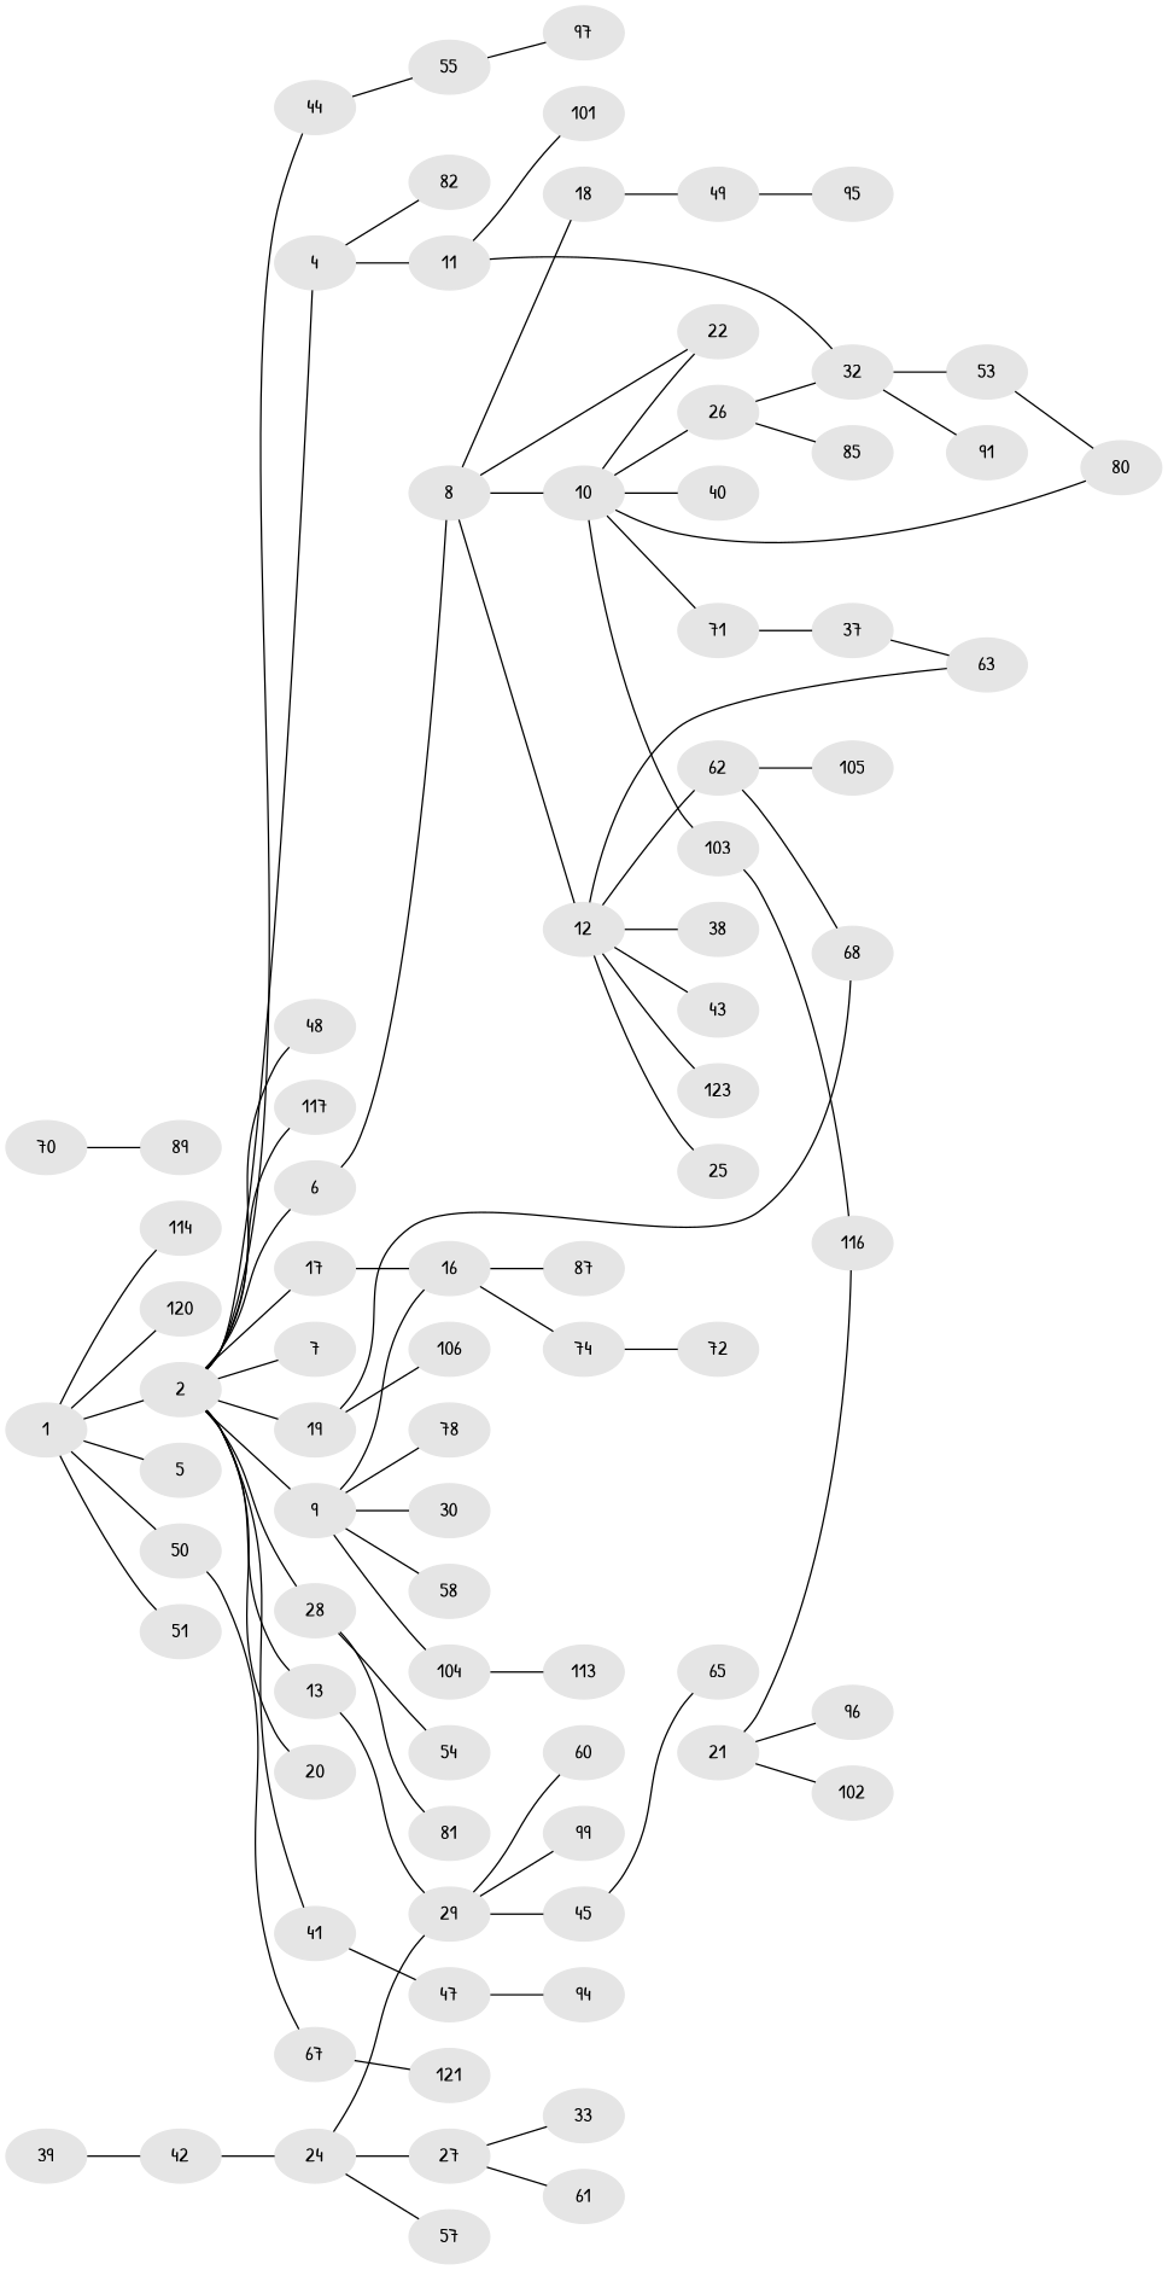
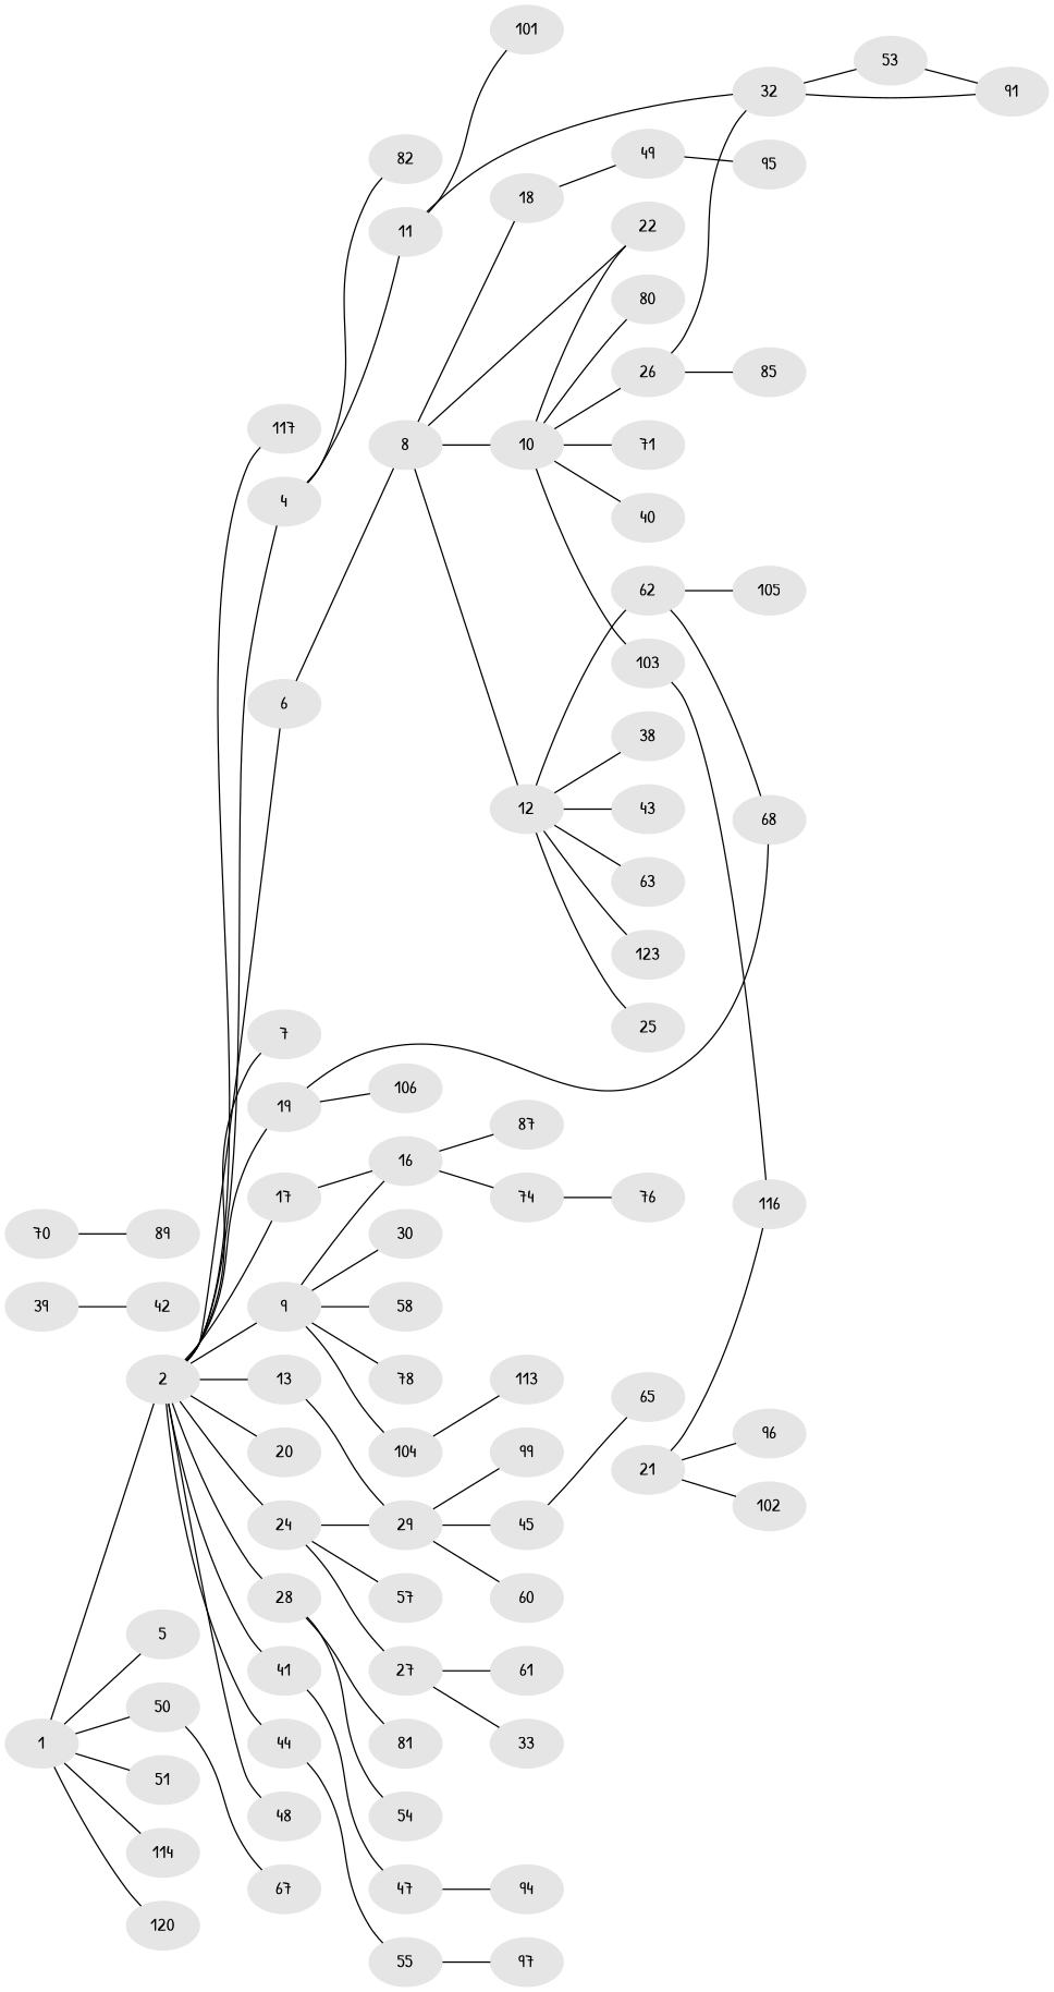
  graph {
    fontname="Patrick Hand"
    rankdir=LR
    node [color=gray90 fontname="Patrick Hand" style=filled]
    edge [fontname="Patrick Hand"]
    1 [super="+46"]
    2 [super="+3"]
    5 [super="+14"]
    50
    51
    114
    120
    4
    6
    7
    9 [super="+56"]
    13 [super="+69"]
    17
    19 [super="+23"]
    20 [super="+108"]
    24
    28
    41 [super="+59"]
    44 [super="+72"]
    48
    117
    67 [super="+71"]
    11 [super="+15"]
    82 [super="+86"]
    8 [super="+100"]
    16 [super="+34"]
    30
    58
    78
    104
    29 [super="+90"]
    74
    87
    68 [super="+109"]
    106 [super="+115"]
    27
    57
    54 [super="+88"]
    81 [super="+110"]
    42 [super="+93"]
    39
    47 [super="+79"]
    55 [super="+92"]
    32 [super="+64"]
    101
    10 [super="+73"]
    12 [super="+77"]
    18
    22
    26 [super="+35"]
    n51 [label=71 super="+36"]
    40 [super="+112"]
    80 [super="+83"]
    103 [super="+118"]
    25
    38
    43
    62
    63
    123
    49 [super="+84"]
    113
    85
-   37
    116
    21 [super="+107"]
    96
    102
    53
    91
    105
    45
    60
    99 [super="+111"]
-   76 [label=72]
+   76
    95
    33 [super="+122"]
    61
    65 [super="+66"]
    94 [super="+119"]
    97
-   121
    70
    89
    1 -- 2
    1 -- 5
    1 -- 50
    1 -- 51
    1 -- 114
    1 -- 120
    2 -- 4
    2 -- 6
    2 -- 7
    2 -- 9
    2 -- 13
    2 -- 17
    2 -- 19
    2 -- 20
-   42 -- 24
+   2 -- 24
    2 -- 28
    2 -- 41
    2 -- 44
    2 -- 48
    2 -- 117
    50 -- 67
    4 -- 11
    4 -- 82
    6 -- 8
    9 -- 16
    9 -- 30
    9 -- 58
    9 -- 78
    9 -- 104
    13 -- 29
    17 -- 16
    19 -- 68
    19 -- 106
    24 -- 29
    24 -- 27
    24 -- 57
    28 -- 54
    28 -- 81
    41 -- 47
    44 -- 55
-   67 -- 121
    11 -- 32
    11 -- 101
    8 -- 10
    8 -- 12
    8 -- 18
    8 -- 22
    16 -- 74
    16 -- 87
    104 -- 113
    29 -- 45
    29 -- 60
    29 -- 99
    74 -- 76
    27 -- 33
    27 -- 61
    39 -- 42
    47 -- 94
    55 -- 97
    32 -- 53
    32 -- 91
    10 -- 22
    10 -- 26
    10 -- n51
    10 -- 40 [weight=2]
    10 -- 80
    10 -- 103
    12 -- 25
    12 -- 38
    12 -- 43
    12 -- 62
    12 -- 63
    12 -- 123
    18 -- 49
    26 -- 32
    26 -- 85
-   n51 -- 37
    103 -- 116
    62 -- 68
    62 -- 105
    49 -- 95
-   37 -- 63
    21 -- 116
    21 -- 96
    21 -- 102
-   53 -- 80
+   53 -- 91
    45 -- 65
    70 -- 89
  }
